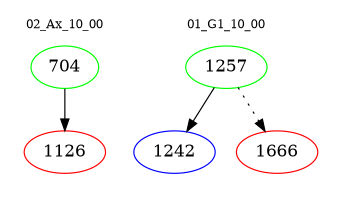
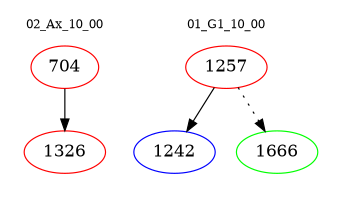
  digraph {
    node [color=green]
    edge [color=black style=solid]
-   n1 [label=704]
-   n2 [color=red label=1126]
-   n3 [label=1257]
+   n1 [color=red label=704]
+   n2 [color=red label=1326]
+   n3 [color=red label=1257]
    n4 [color=blue label=1242]
-   n5 [color=red label=1666]
+   n5 [label=1666]
    subgraph cluster_1 {
      color=white
      fontsize=10
      label="02_Ax_10_00"
      n1
      n2
    }
    subgraph cluster_2 {
      color=white
      fontsize=10
      label="01_G1_10_00"
      n3
      n4
      n5
    }
    n1 -> n2
    n3 -> n4
    n3 -> n5 [style=dotted]
  }
